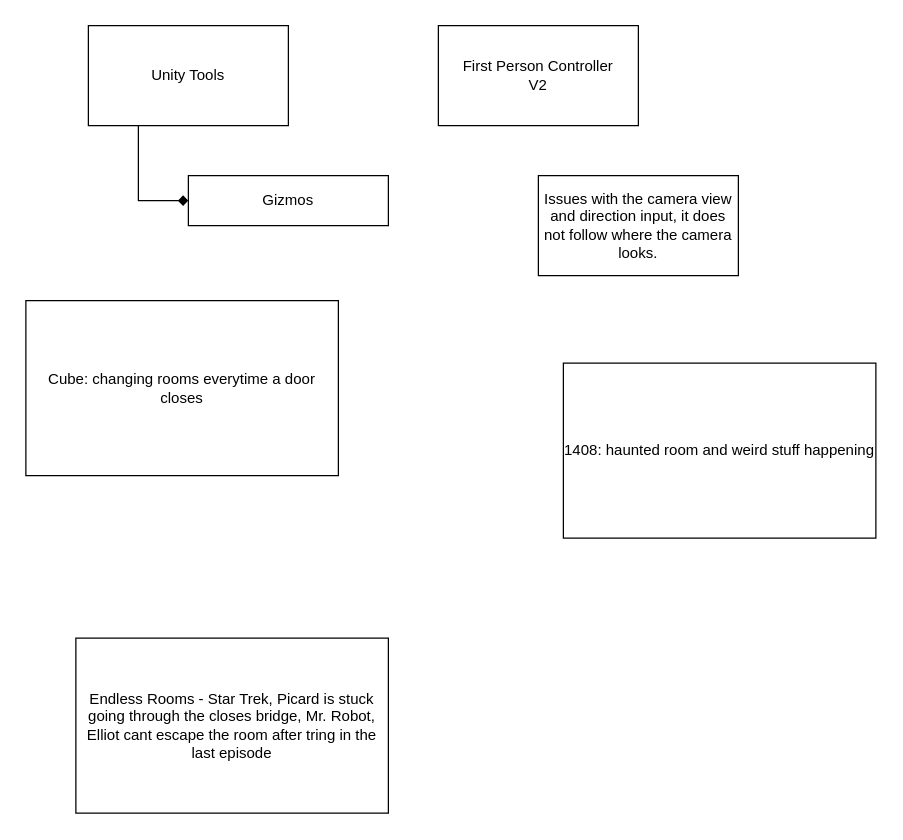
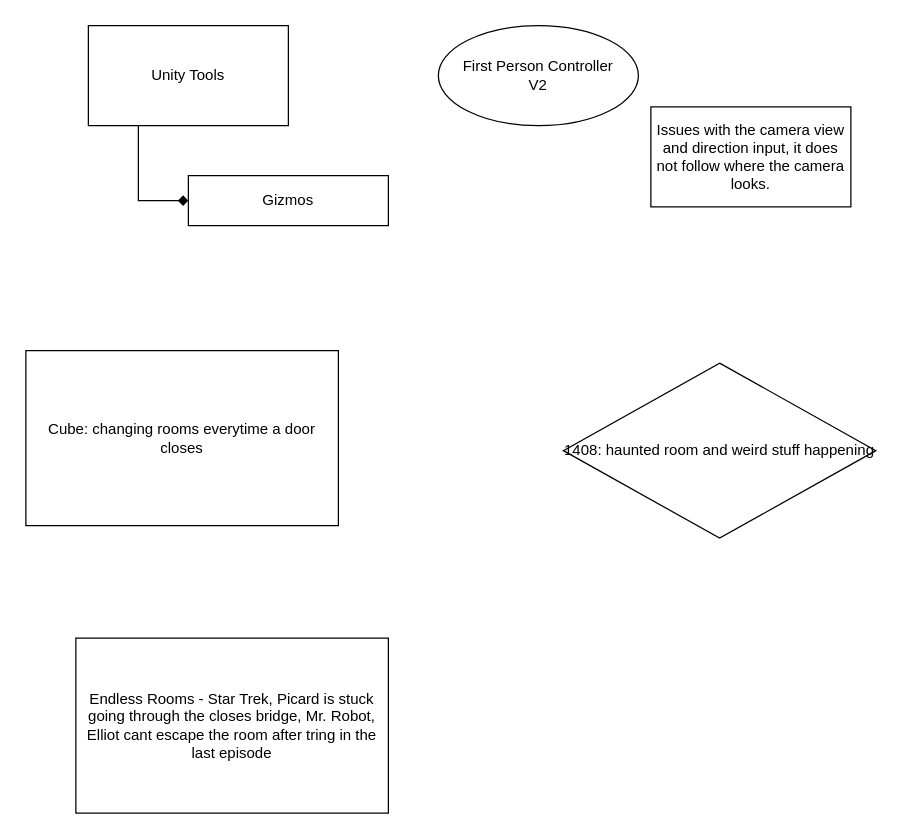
  <mxCell id="0" />
  <mxCell id="1" parent="0" />
  <mxCell id="2" style="edgeStyle=orthogonalEdgeStyle;rounded=0;orthogonalLoop=1;jettySize=auto;html=1;exitX=0.25;exitY=1;exitDx=0;exitDy=0;entryX=0;entryY=0.5;entryDx=0;entryDy=0;endArrow=diamond;" parent="1" source="3" target="4" edge="1"><mxGeometry relative="1" as="geometry" /></mxCell>
  <mxCell id="3" value="Unity Tools" style="rounded=0;whiteSpace=wrap;html=1;" parent="1" vertex="1"><mxGeometry x="70" y="20" width="160" height="80" as="geometry" /></mxCell>
  <mxCell id="4" value="Gizmos" style="rounded=0;whiteSpace=wrap;html=1;" parent="1" vertex="1"><mxGeometry x="150" y="140" width="160" height="40" as="geometry" /></mxCell>
- <mxCell id="5" value="First Person Controller&lt;br&gt;V2" style="rounded=0;whiteSpace=wrap;html=1;" parent="1" vertex="1"><mxGeometry x="350" y="20" width="160" height="80" as="geometry" /></mxCell>
- <mxCell id="6" value="Issues with the camera view and direction input, it does not follow where the camera looks." style="rounded=0;whiteSpace=wrap;html=1;" parent="1" vertex="1"><mxGeometry x="430" y="140" width="160" height="80" as="geometry" /></mxCell>
+ <mxCell id="5" value="First Person Controller&lt;br&gt;V2" style="ellipse;whiteSpace=wrap;html=1;" parent="1" vertex="1"><mxGeometry x="350" y="20" width="160" height="80" as="geometry" /></mxCell>
+ <mxCell id="6" value="Issues with the camera view and direction input, it does not follow where the camera looks." style="rounded=0;whiteSpace=wrap;html=1;" parent="1" vertex="1"><mxGeometry x="520" y="85" width="160" height="80" as="geometry" /></mxCell>
  <mxCell id="7" value="Endless Rooms - Star Trek, Picard is stuck going through the closes bridge, Mr. Robot, Elliot cant escape the room after tring in the last episode" style="rounded=0;whiteSpace=wrap;html=1;" parent="1" vertex="1"><mxGeometry x="60" y="510" width="250" height="140" as="geometry" /></mxCell>
- <mxCell id="8" value="Cube: changing rooms everytime a door closes" style="rounded=0;whiteSpace=wrap;html=1;" parent="1" vertex="1"><mxGeometry x="20" y="240" width="250" height="140" as="geometry" /></mxCell>
- <mxCell id="9" value="1408: haunted room and weird stuff happening" style="rounded=0;whiteSpace=wrap;html=1;" parent="1" vertex="1"><mxGeometry x="450" y="290" width="250" height="140" as="geometry" /></mxCell>
+ <mxCell id="8" value="Cube: changing rooms everytime a door closes" style="rounded=0;whiteSpace=wrap;html=1;" parent="1" vertex="1"><mxGeometry x="20" y="280" width="250" height="140" as="geometry" /></mxCell>
+ <mxCell id="9" value="1408: haunted room and weird stuff happening" style="rhombus;whiteSpace=wrap;html=1;" parent="1" vertex="1"><mxGeometry x="450" y="290" width="250" height="140" as="geometry" /></mxCell>
